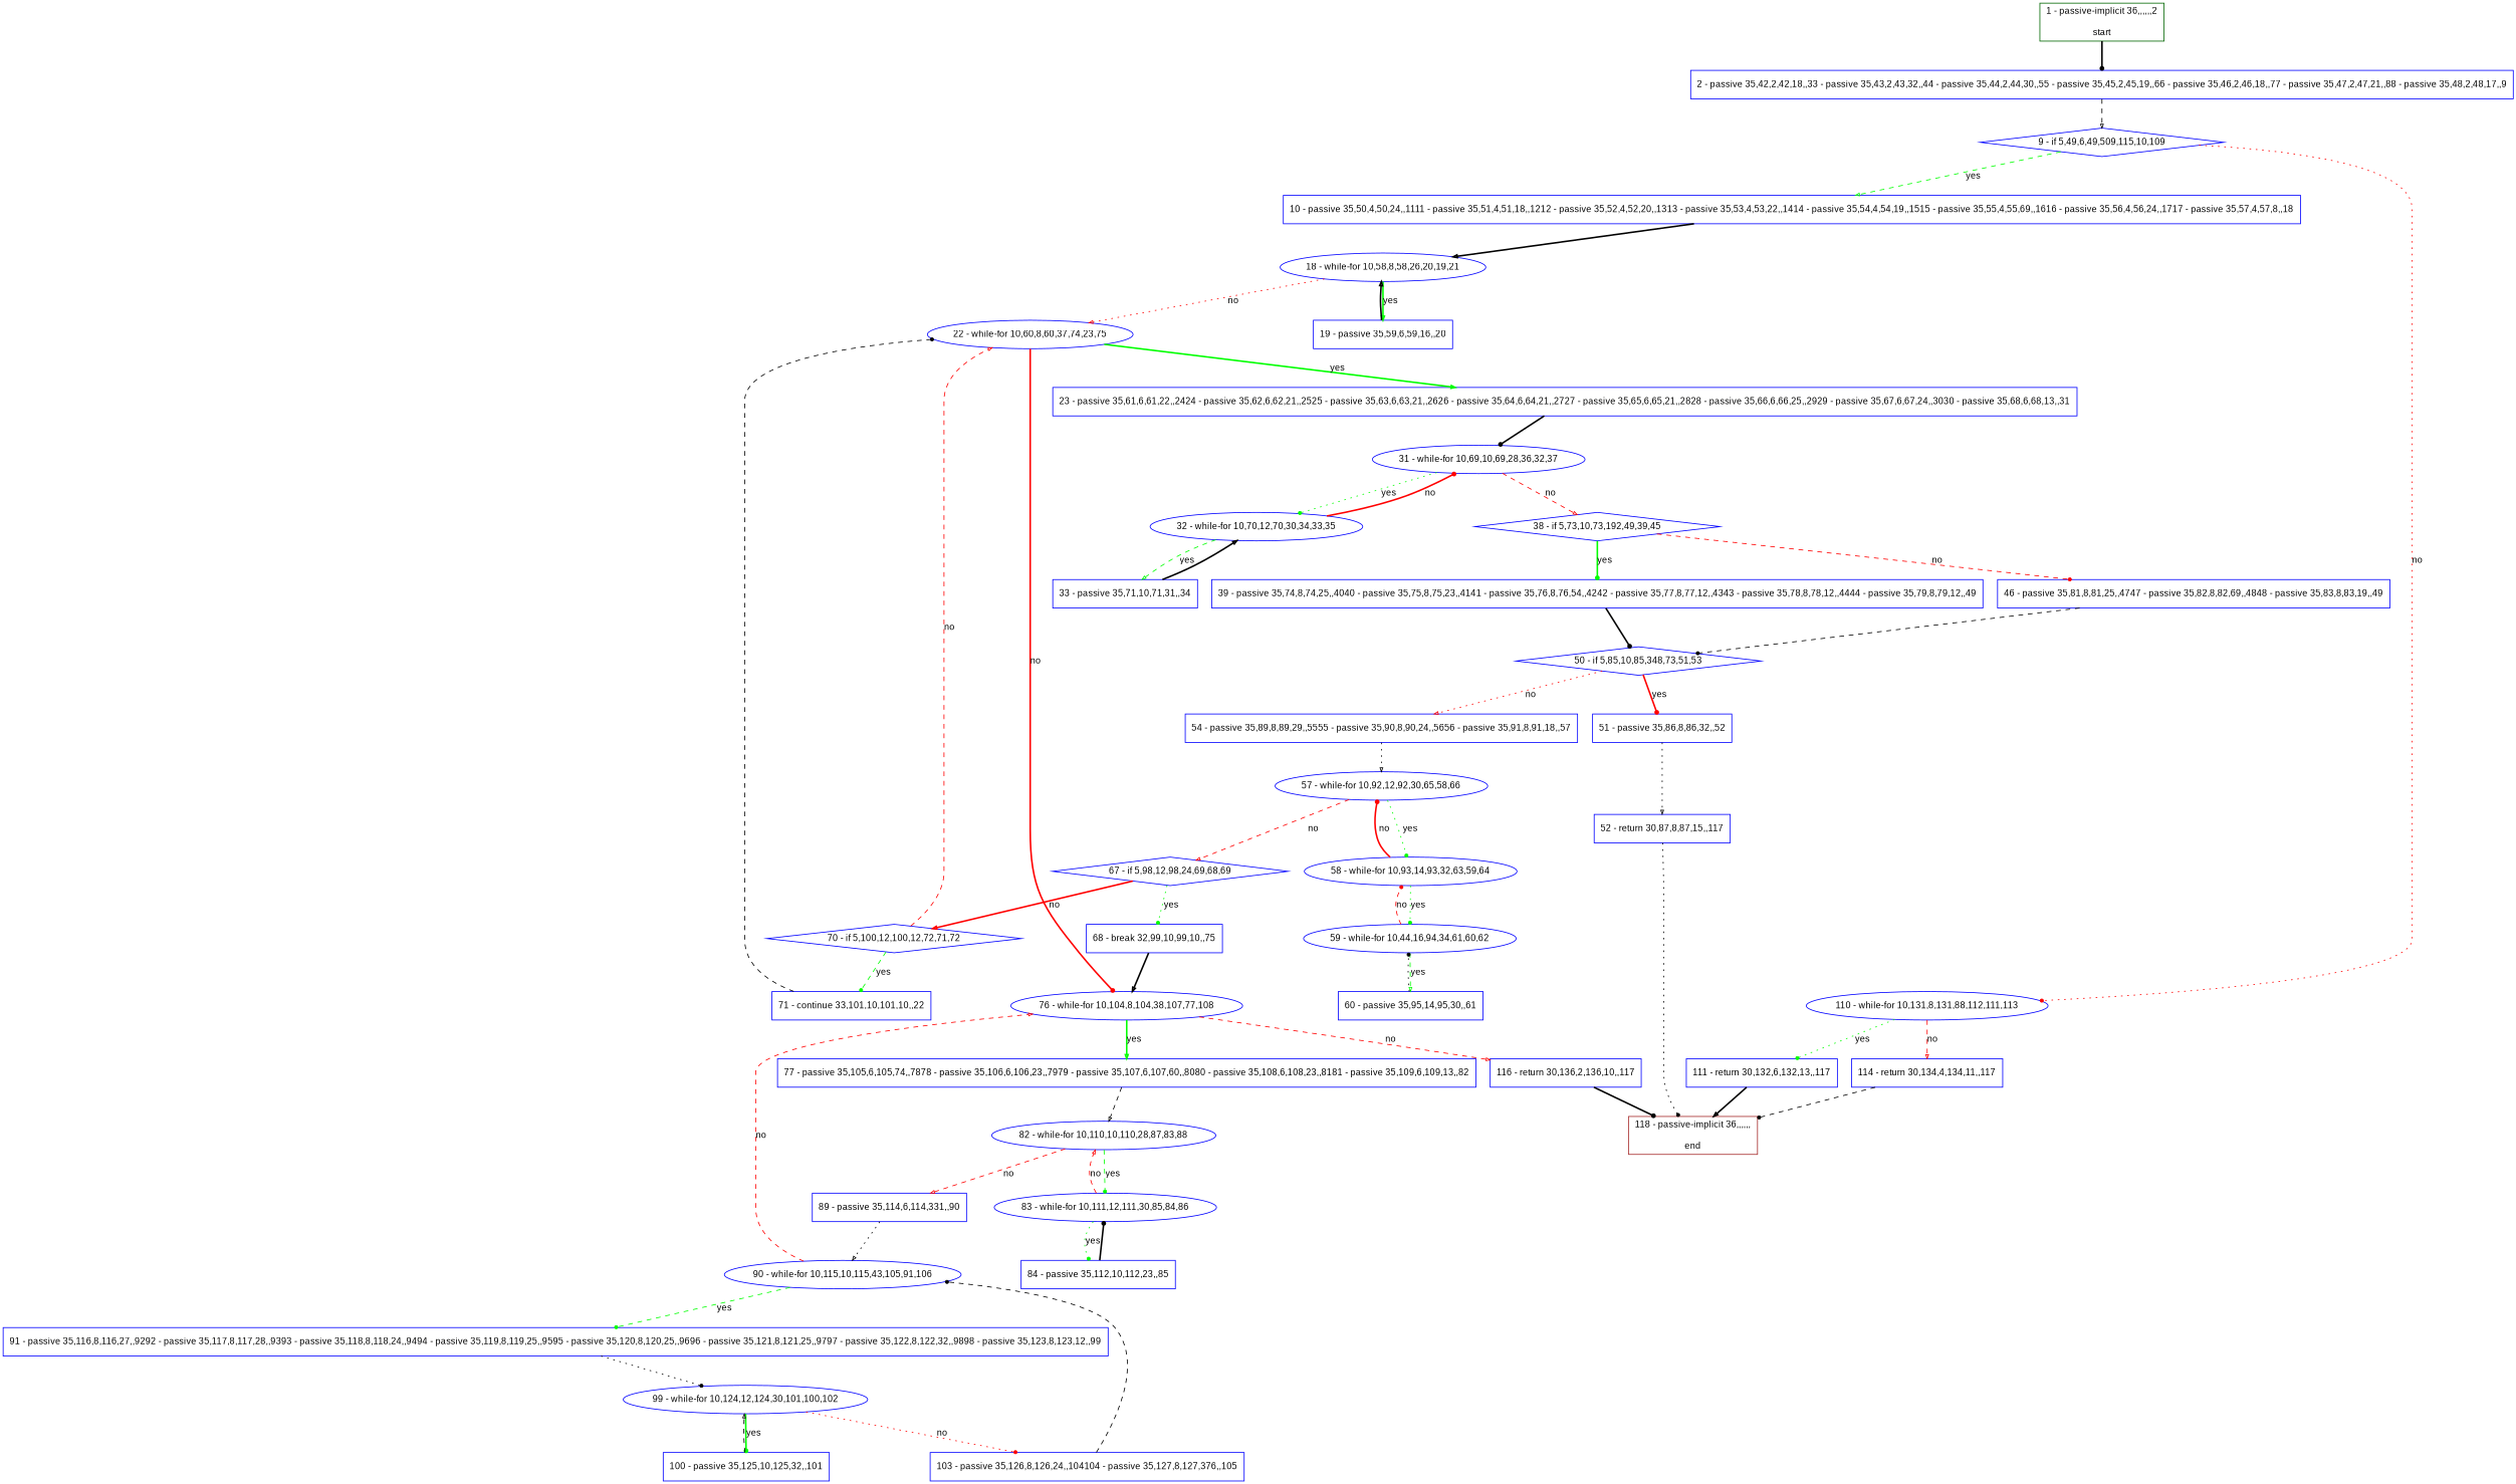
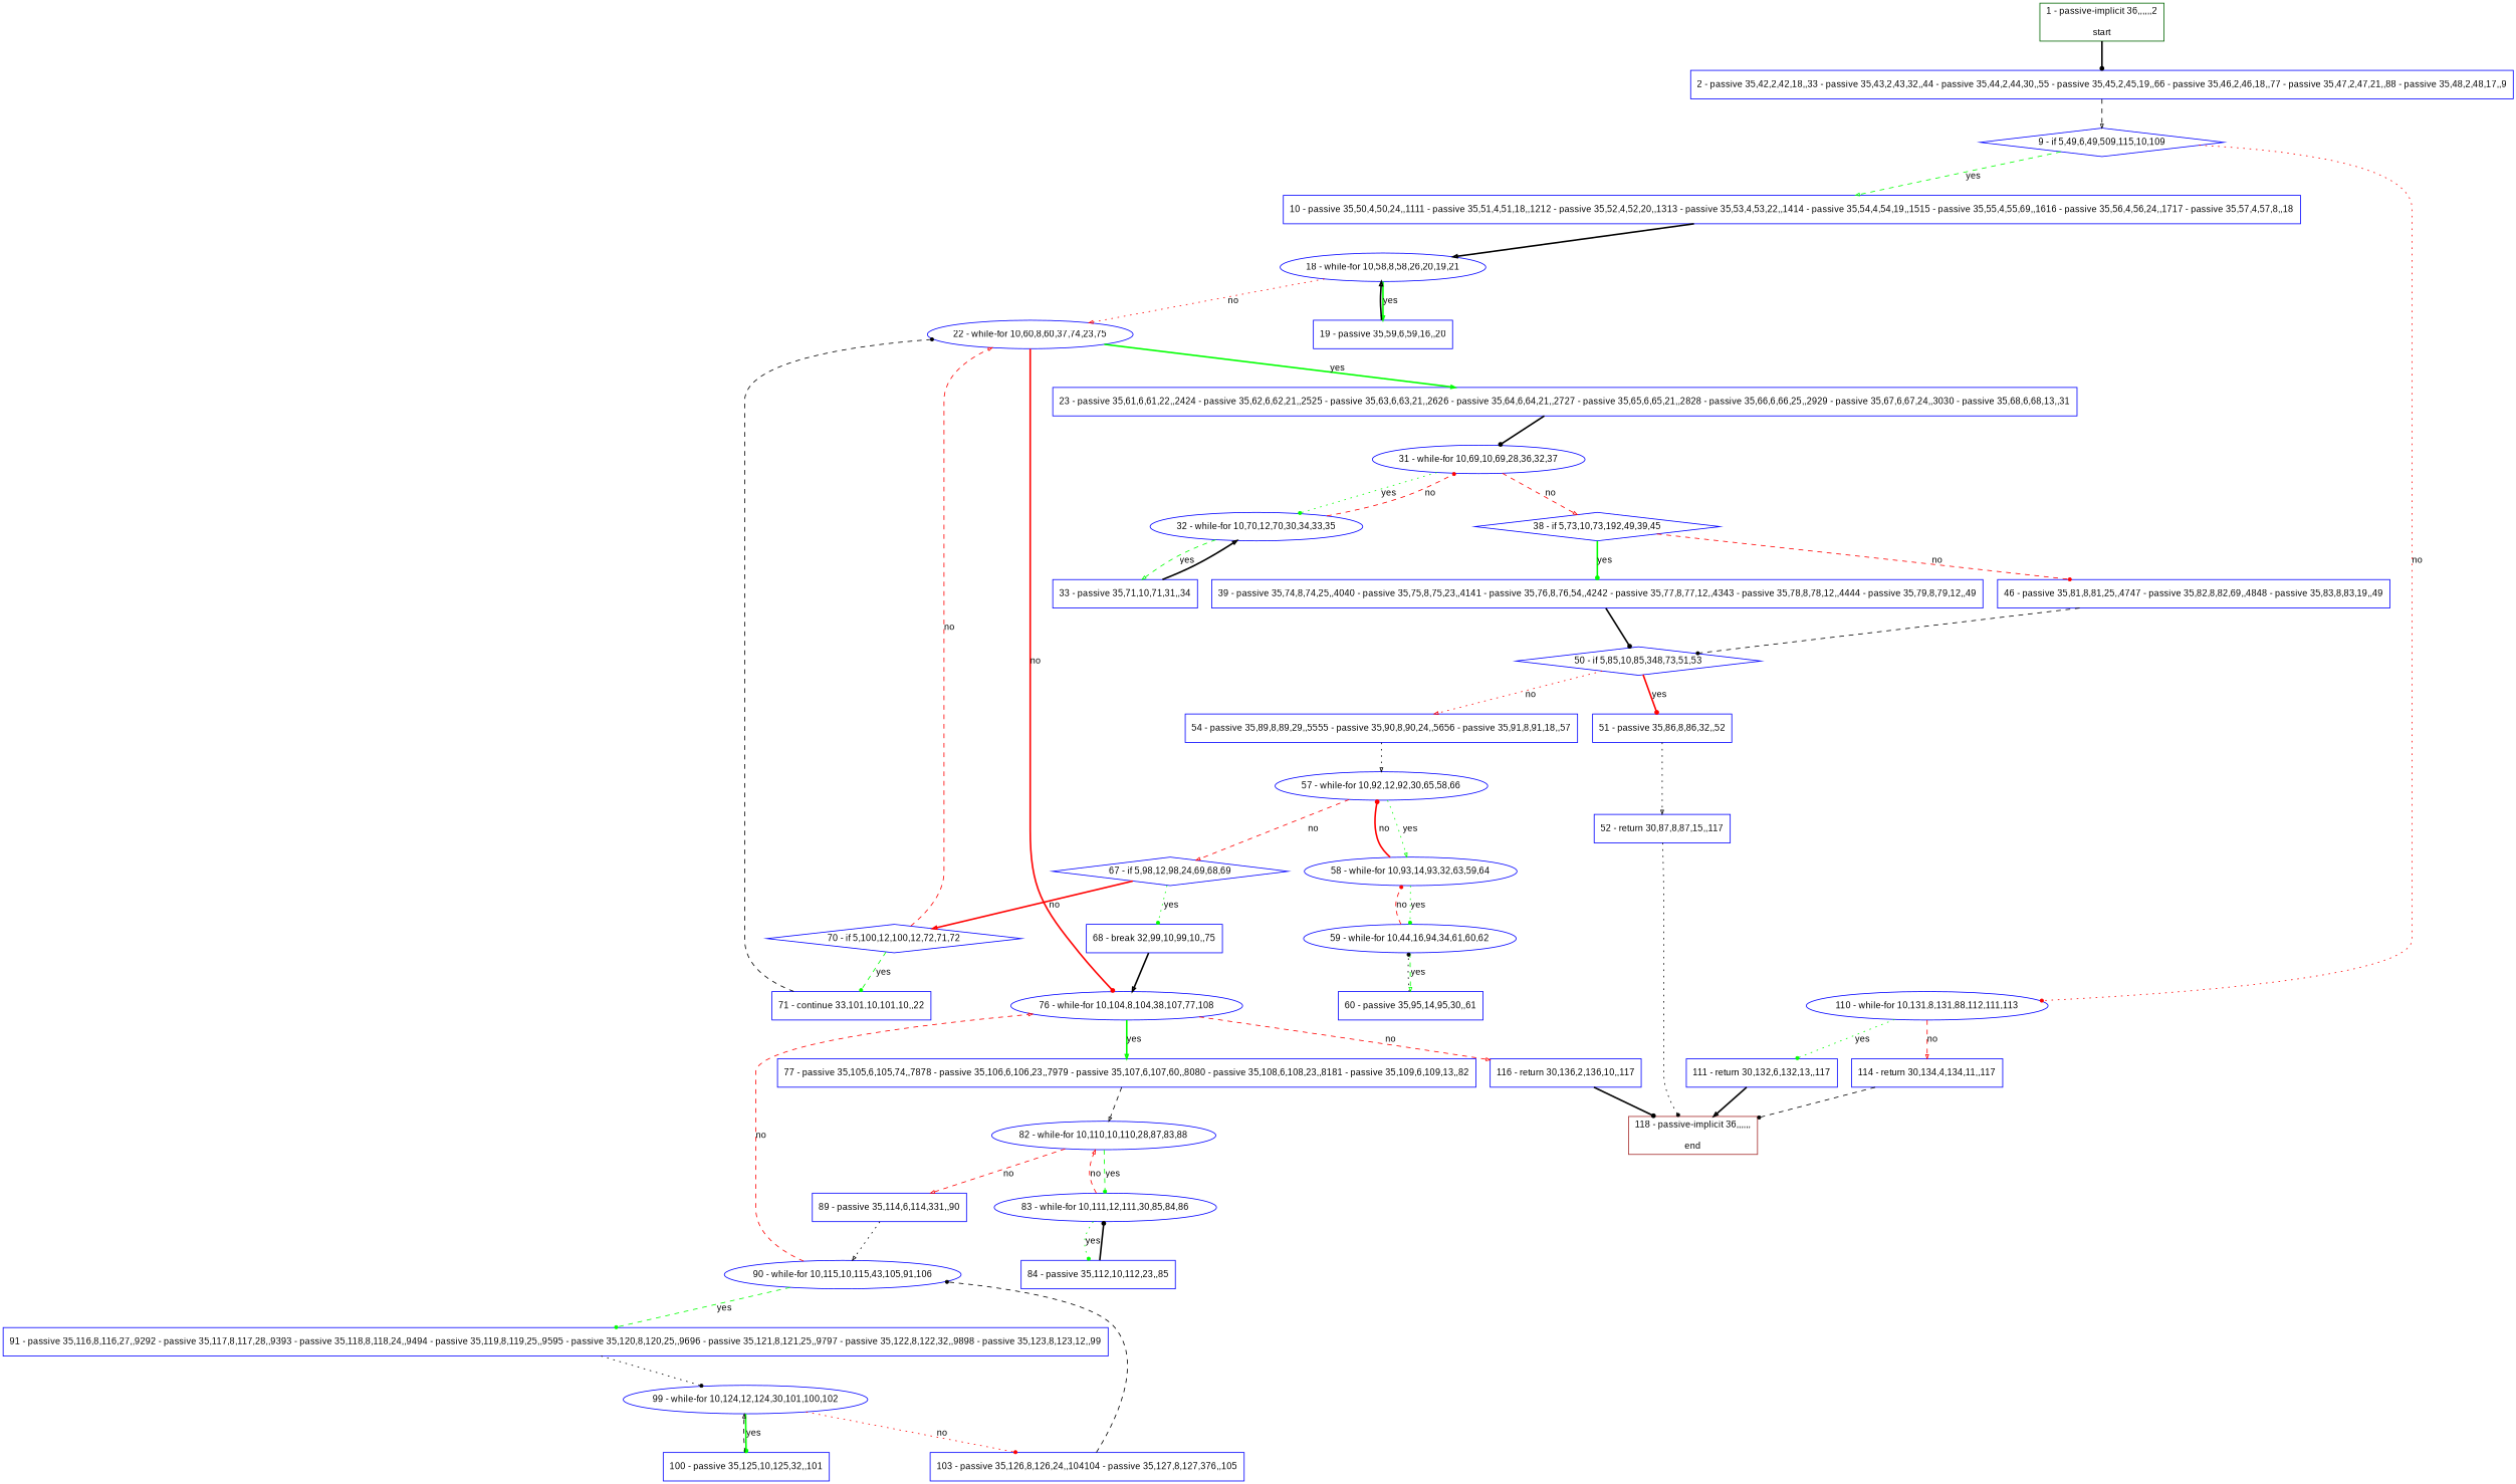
  digraph {
    bgcolor=white
    compound=true
    fillcolor="#FFFFCC"
    fontname=Arial
    fontsize=12
    pack=true
    packmode=clust
    style="rounded,filled"
    node [color="#0000ff" compound=true fillcolor="#ffffff" fixedsize=false fontname=Arial fontsize=12 node_initialized=no shape=box style=filled]
    edge [arrowhead=dot arrowsize=0.5 arrowtail=none color="#000000" compound=true dir=forward fontcolor=black fontname=Arial fontsize=12 style=dashed]
    n1 [label="2 - passive 35,42,2,42,18,,33 - passive 35,43,2,43,32,,44 - passive 35,44,2,44,30,,55 - passive 35,45,2,45,19,,66 - passive 35,46,2,46,18,,77 - passive 35,47,2,47,21,,88 - passive 35,48,2,48,17,,9"]
    n2 [label="9 - if 5,49,6,49,509,115,10,109" shape=diamond]
    n3 [label="10 - passive 35,50,4,50,24,,1111 - passive 35,51,4,51,18,,1212 - passive 35,52,4,52,20,,1313 - passive 35,53,4,53,22,,1414 - passive 35,54,4,54,19,,1515 - passive 35,55,4,55,69,,1616 - passive 35,56,4,56,24,,1717 - passive 35,57,4,57,8,,18"]
    n4 [label="110 - while-for 10,131,8,131,88,112,111,113" shape=oval]
    n5 [color="#006400" label="1 - passive-implicit 36,,,,,,2\n\nstart"]
    n6 [label="18 - while-for 10,58,8,58,26,20,19,21" shape=oval]
    n7 [label="111 - return 30,132,6,132,13,,117"]
    n8 [label="114 - return 30,134,4,134,11,,117"]
    n9 [label="19 - passive 35,59,6,59,16,,20"]
    n10 [label="22 - while-for 10,60,8,60,37,74,23,75" shape=oval]
    n11 [color="#a52a2a" label="118 - passive-implicit 36,,,,,,\n\nend"]
    n12 [label="23 - passive 35,61,6,61,22,,2424 - passive 35,62,6,62,21,,2525 - passive 35,63,6,63,21,,2626 - passive 35,64,6,64,21,,2727 - passive 35,65,6,65,21,,2828 - passive 35,66,6,66,25,,2929 - passive 35,67,6,67,24,,3030 - passive 35,68,6,68,13,,31"]
    n13 [label="76 - while-for 10,104,8,104,38,107,77,108" shape=oval]
    n14 [label="31 - while-for 10,69,10,69,28,36,32,37" shape=oval]
    n15 [label="77 - passive 35,105,6,105,74,,7878 - passive 35,106,6,106,23,,7979 - passive 35,107,6,107,60,,8080 - passive 35,108,6,108,23,,8181 - passive 35,109,6,109,13,,82"]
    n16 [label="116 - return 30,136,2,136,10,,117"]
    n17 [label="32 - while-for 10,70,12,70,30,34,33,35" shape=oval]
    n18 [label="38 - if 5,73,10,73,192,49,39,45" shape=diamond]
    n19 [label="82 - while-for 10,110,10,110,28,87,83,88" shape=oval]
    n20 [label="33 - passive 35,71,10,71,31,,34"]
    n21 [label="39 - passive 35,74,8,74,25,,4040 - passive 35,75,8,75,23,,4141 - passive 35,76,8,76,54,,4242 - passive 35,77,8,77,12,,4343 - passive 35,78,8,78,12,,4444 - passive 35,79,8,79,12,,49"]
    n22 [label="46 - passive 35,81,8,81,25,,4747 - passive 35,82,8,82,69,,4848 - passive 35,83,8,83,19,,49"]
    n23 [label="50 - if 5,85,10,85,348,73,51,53" shape=diamond]
    n24 [label="51 - passive 35,86,8,86,32,,52"]
    n25 [label="54 - passive 35,89,8,89,29,,5555 - passive 35,90,8,90,24,,5656 - passive 35,91,8,91,18,,57"]
    n26 [label="52 - return 30,87,8,87,15,,117"]
    n27 [label="57 - while-for 10,92,12,92,30,65,58,66" shape=oval]
    n28 [label="58 - while-for 10,93,14,93,32,63,59,64" shape=oval]
    n29 [label="67 - if 5,98,12,98,24,69,68,69" shape=diamond]
    n30 [label="59 - while-for 10,44,16,94,34,61,60,62" shape=oval]
    n31 [label="68 - break 32,99,10,99,10,,75"]
    n32 [label="70 - if 5,100,12,100,12,72,71,72" shape=diamond]
    n33 [label="60 - passive 35,95,14,95,30,,61"]
    n34 [label="71 - continue 33,101,10,101,10,,22"]
    n35 [label="83 - while-for 10,111,12,111,30,85,84,86" shape=oval]
    n36 [label="89 - passive 35,114,6,114,331,,90"]
    n37 [label="84 - passive 35,112,10,112,23,,85"]
    n38 [label="90 - while-for 10,115,10,115,43,105,91,106" shape=oval]
    n39 [label="91 - passive 35,116,8,116,27,,9292 - passive 35,117,8,117,28,,9393 - passive 35,118,8,118,24,,9494 - passive 35,119,8,119,25,,9595 - passive 35,120,8,120,25,,9696 - passive 35,121,8,121,25,,9797 - passive 35,122,8,122,32,,9898 - passive 35,123,8,123,12,,99"]
    n40 [label="99 - while-for 10,124,12,124,30,101,100,102" shape=oval]
    n41 [label="100 - passive 35,125,10,125,32,,101"]
    n42 [label="103 - passive 35,126,8,126,24,,104104 - passive 35,127,8,127,376,,105"]
    n1 -> n2 [arrowhead=onormal]
    n2 -> n3 [arrowhead=onormal color="#00ff00" label=yes]
    n2 -> n4 [color="#ff0000" label=no style=dotted]
    n3 -> n6 [arrowhead=onormal style=bold]
    n4 -> n7 [color="#00ff00" label=yes style=dotted]
    n4 -> n8 [arrowhead=onormal color="#ff0000" label=no]
    n5 -> n1 [style=bold]
    n6 -> n9 [arrowhead=onormal color="#00ff00" label=yes style=bold]
    n6 -> n10 [arrowhead=onormal color="#ff0000" label=no style=dotted]
    n7 -> n11 [arrowhead=onormal style=bold]
    n8 -> n11
    n9 -> n6 [arrowhead=onormal style=bold]
    n10 -> n12 [arrowhead=onormal color="#00ff00" label=yes style=bold]
    n10 -> n13 [color="#ff0000" label=no style=bold]
    n12 -> n14 [style=bold]
    n13 -> n15 [arrowhead=onormal color="#00ff00" label=yes style=bold]
    n13 -> n16 [arrowhead=onormal color="#ff0000" label=no]
    n14 -> n17 [color="#00ff00" label=yes style=dotted]
    n14 -> n18 [arrowhead=onormal color="#ff0000" label=no]
    n15 -> n19 [arrowhead=onormal]
    n16 -> n11 [style=bold]
-   n17 -> n14 [color="#ff0000" label=no style=bold]
+   n17 -> n14 [color="#ff0000" label=no]
    n17 -> n20 [arrowhead=onormal color="#00ff00" label=yes]
    n18 -> n21 [color="#00ff00" label=yes style=bold]
    n18 -> n22 [color="#ff0000" label=no]
    n19 -> n35 [color="#00ff00" label=yes]
    n19 -> n36 [arrowhead=onormal color="#ff0000" label=no]
    n20 -> n17 [arrowhead=onormal style=bold]
    n21 -> n23 [style=bold]
    n22 -> n23
    n23 -> n24 [color="#ff0000" label=yes style=bold]
    n23 -> n25 [arrowhead=onormal color="#ff0000" label=no style=dotted]
    n24 -> n26 [arrowhead=onormal style=dotted]
    n25 -> n27 [arrowhead=onormal style=dotted]
    n26 -> n11 [style=dotted]
-   n27 -> n28 [color="#00ff00" label=yes style=dotted]
+   n27 -> n28 [arrowhead=onormal color="#00ff00" label=yes style=dotted]
    n27 -> n29 [arrowhead=onormal color="#ff0000" label=no]
    n28 -> n27 [color="#ff0000" label=no style=bold]
    n28 -> n30 [color="#00ff00" label=yes style=dotted]
    n29 -> n31 [color="#00ff00" label=yes style=dotted]
    n29 -> n32 [arrowhead=onormal color="#ff0000" label=no style=bold]
    n30 -> n28 [color="#ff0000" label=no]
    n30 -> n33 [arrowhead=onormal color="#00ff00" label=yes]
    n31 -> n13 [arrowhead=onormal style=bold]
    n32 -> n10 [arrowhead=onormal color="#ff0000" label=no]
    n32 -> n34 [color="#00ff00" label=yes]
    n33 -> n30 [style=dotted]
    n34 -> n10
    n35 -> n19 [arrowhead=onormal color="#ff0000" label=no]
    n35 -> n37 [color="#00ff00" label=yes style=dotted]
    n36 -> n38 [arrowhead=onormal style=dotted]
    n37 -> n35 [style=bold]
    n38 -> n13 [arrowhead=onormal color="#ff0000" label=no]
    n38 -> n39 [color="#00ff00" label=yes]
    n39 -> n40 [style=dotted]
    n40 -> n41 [color="#00ff00" label=yes style=bold]
    n40 -> n42 [color="#ff0000" label=no style=dotted]
    n41 -> n40 [arrowhead=onormal]
    n42 -> n38
  }
